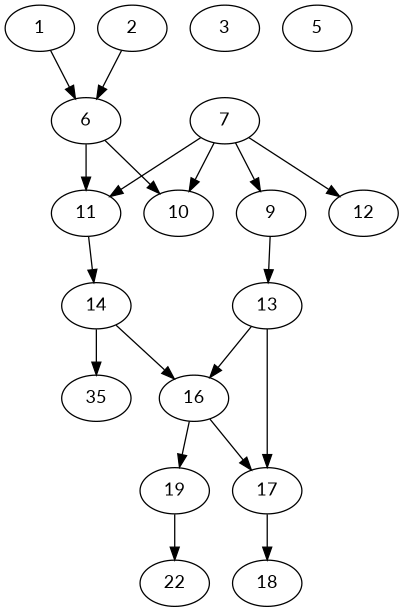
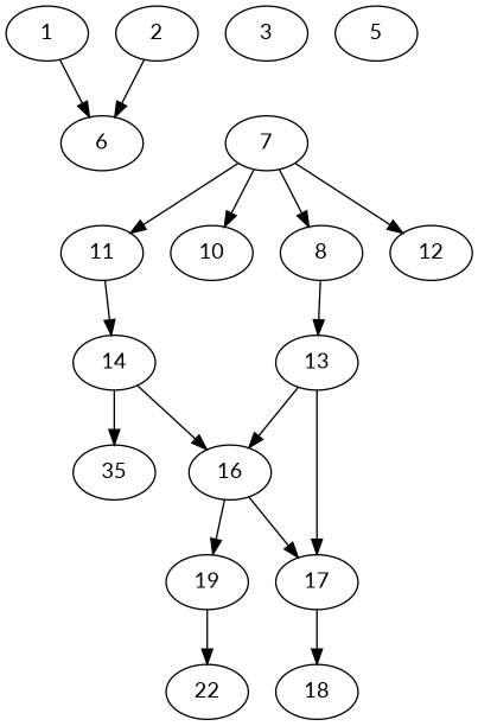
  digraph {
    fontname=Lato
    node [alpha=0.01 fontname=Lato]
    edge [fontname=Lato]
    1 [expect_size=13664256]
    6 [expect_size=52399104]
    10 [alpha=0.20 expect_size=51013632]
    11 [alpha=0.08 expect_size=43455488]
    14 [alpha=0.04 expect_size=22544384]
    2 [alpha=0.17 expect_size=29403136]
    3 [alpha=0.13 expect_size=46971904]
    7 [expect_size=15987712]
-   9 [alpha=0.19 expect_size=44472320]
+   9 [alpha=0.19 expect_size=44472320 label=8]
    12 [alpha=0.06 expect_size=45491200]
    13 [expect_size=37990400]
    5 [expect_size=23498752]
    16 [alpha=0.06 expect_size=44269568]
    n14 [alpha=0.08 expect_size=41639936 label=35]
    17 [alpha=0.05 expect_size=45665280]
    19 [expect_size=6006784]
    18 [alpha=0.13 expect_size=49038336]
    n18 [alpha=0.15 expect_size=51952640 label=22]
    1 -> 6
-   6 -> 10
-   6 -> 11
    11 -> 14
    14 -> 16
    14 -> n14
    2 -> 6
    7 -> 10
    7 -> 11
    7 -> 9
    7 -> 12
    9 -> 13
    13 -> 16
    13 -> 17
    16 -> 17
    16 -> 19
    17 -> 18
    19 -> n18
  }
